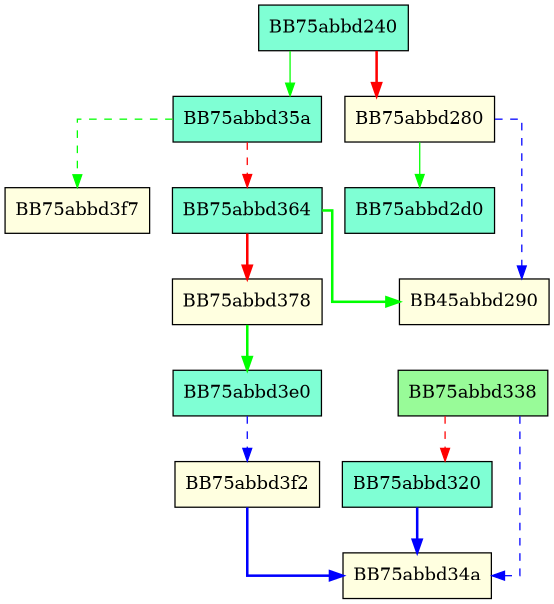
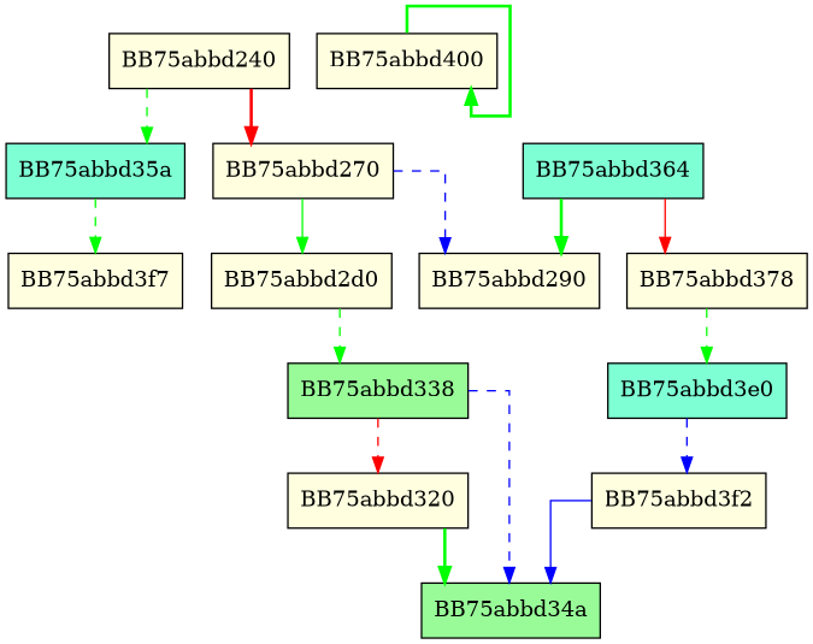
  digraph {
    splines=ortho
    node [fillcolor=lightyellow shape=box style=filled]
    edge [color=green style=dashed]
-   BB75abbd240 [fillcolor=aquamarine]
+   BB75abbd240
    BB75abbd35a [fillcolor=aquamarine]
-   BB75abbd280
+   BB75abbd280 [label=BB75abbd270]
    BB75abbd3f7
    BB75abbd364 [fillcolor=aquamarine]
-   BB75abbd2d0 [fillcolor=aquamarine]
-   BB75abbd290 [label=BB45abbd290]
+   BB75abbd2d0
+   BB75abbd290
    BB75abbd378
    BB75abbd338 [fillcolor=palegreen]
-   BB75abbd320 [fillcolor=aquamarine]
-   BB75abbd34a
+   BB75abbd320
+   BB75abbd34a [fillcolor=palegreen]
+   BB75abbd400
    BB75abbd3e0 [fillcolor=aquamarine]
    BB75abbd3f2
-   BB75abbd240 -> BB75abbd35a [style=solid]
+   BB75abbd240 -> BB75abbd35a
    BB75abbd240 -> BB75abbd280 [color=red style=bold]
    BB75abbd35a -> BB75abbd3f7
-   BB75abbd35a -> BB75abbd364 [color=red]
    BB75abbd280 -> BB75abbd2d0 [style=solid]
    BB75abbd280 -> BB75abbd290 [color=blue]
    BB75abbd364 -> BB75abbd290 [style=bold]
-   BB75abbd364 -> BB75abbd378 [color=red style=bold]
-   BB75abbd378 -> BB75abbd3e0 [style=bold]
+   BB75abbd364 -> BB75abbd378 [color=red style=solid]
+   BB75abbd2d0 -> BB75abbd338
+   BB75abbd378 -> BB75abbd3e0
    BB75abbd338 -> BB75abbd320 [color=red]
    BB75abbd338 -> BB75abbd34a [color=blue]
-   BB75abbd320 -> BB75abbd34a [color=blue style=bold]
+   BB75abbd320 -> BB75abbd34a [style=bold]
+   BB75abbd400 -> BB75abbd400 [style=bold]
    BB75abbd3e0 -> BB75abbd3f2 [color=blue]
-   BB75abbd3f2 -> BB75abbd34a [color=blue style=bold]
+   BB75abbd3f2 -> BB75abbd34a [color=blue style=solid]
  }
